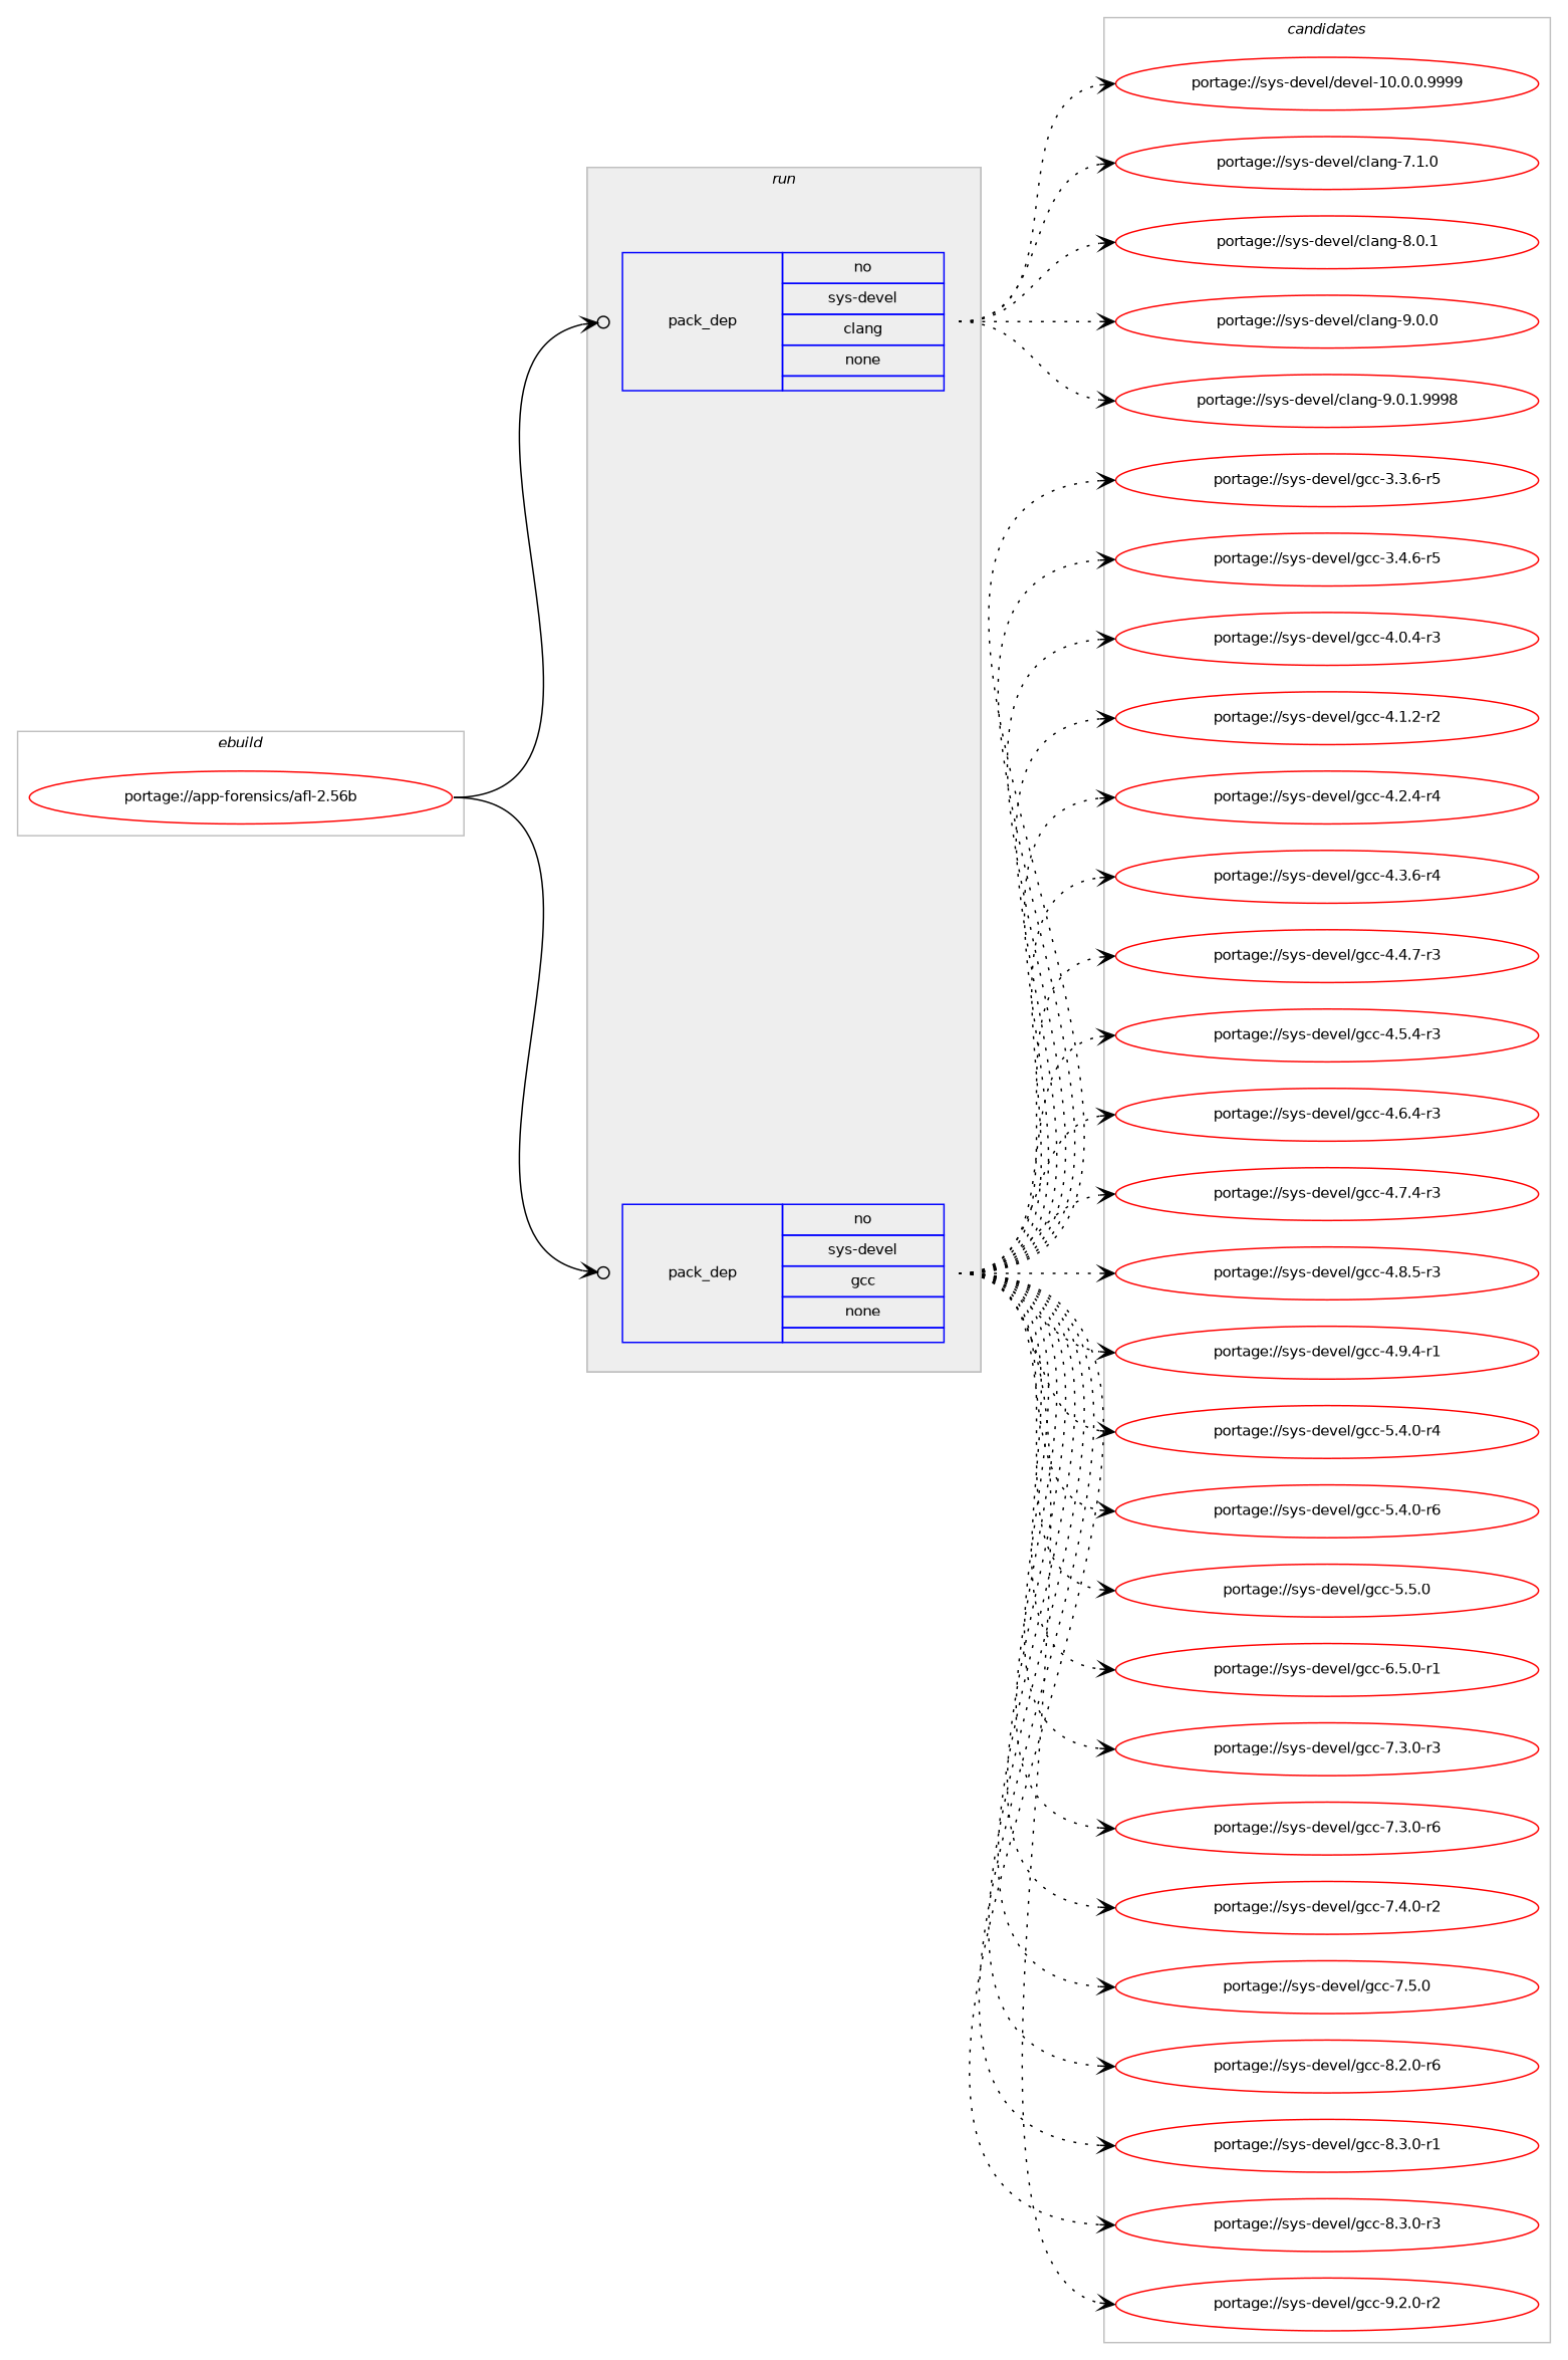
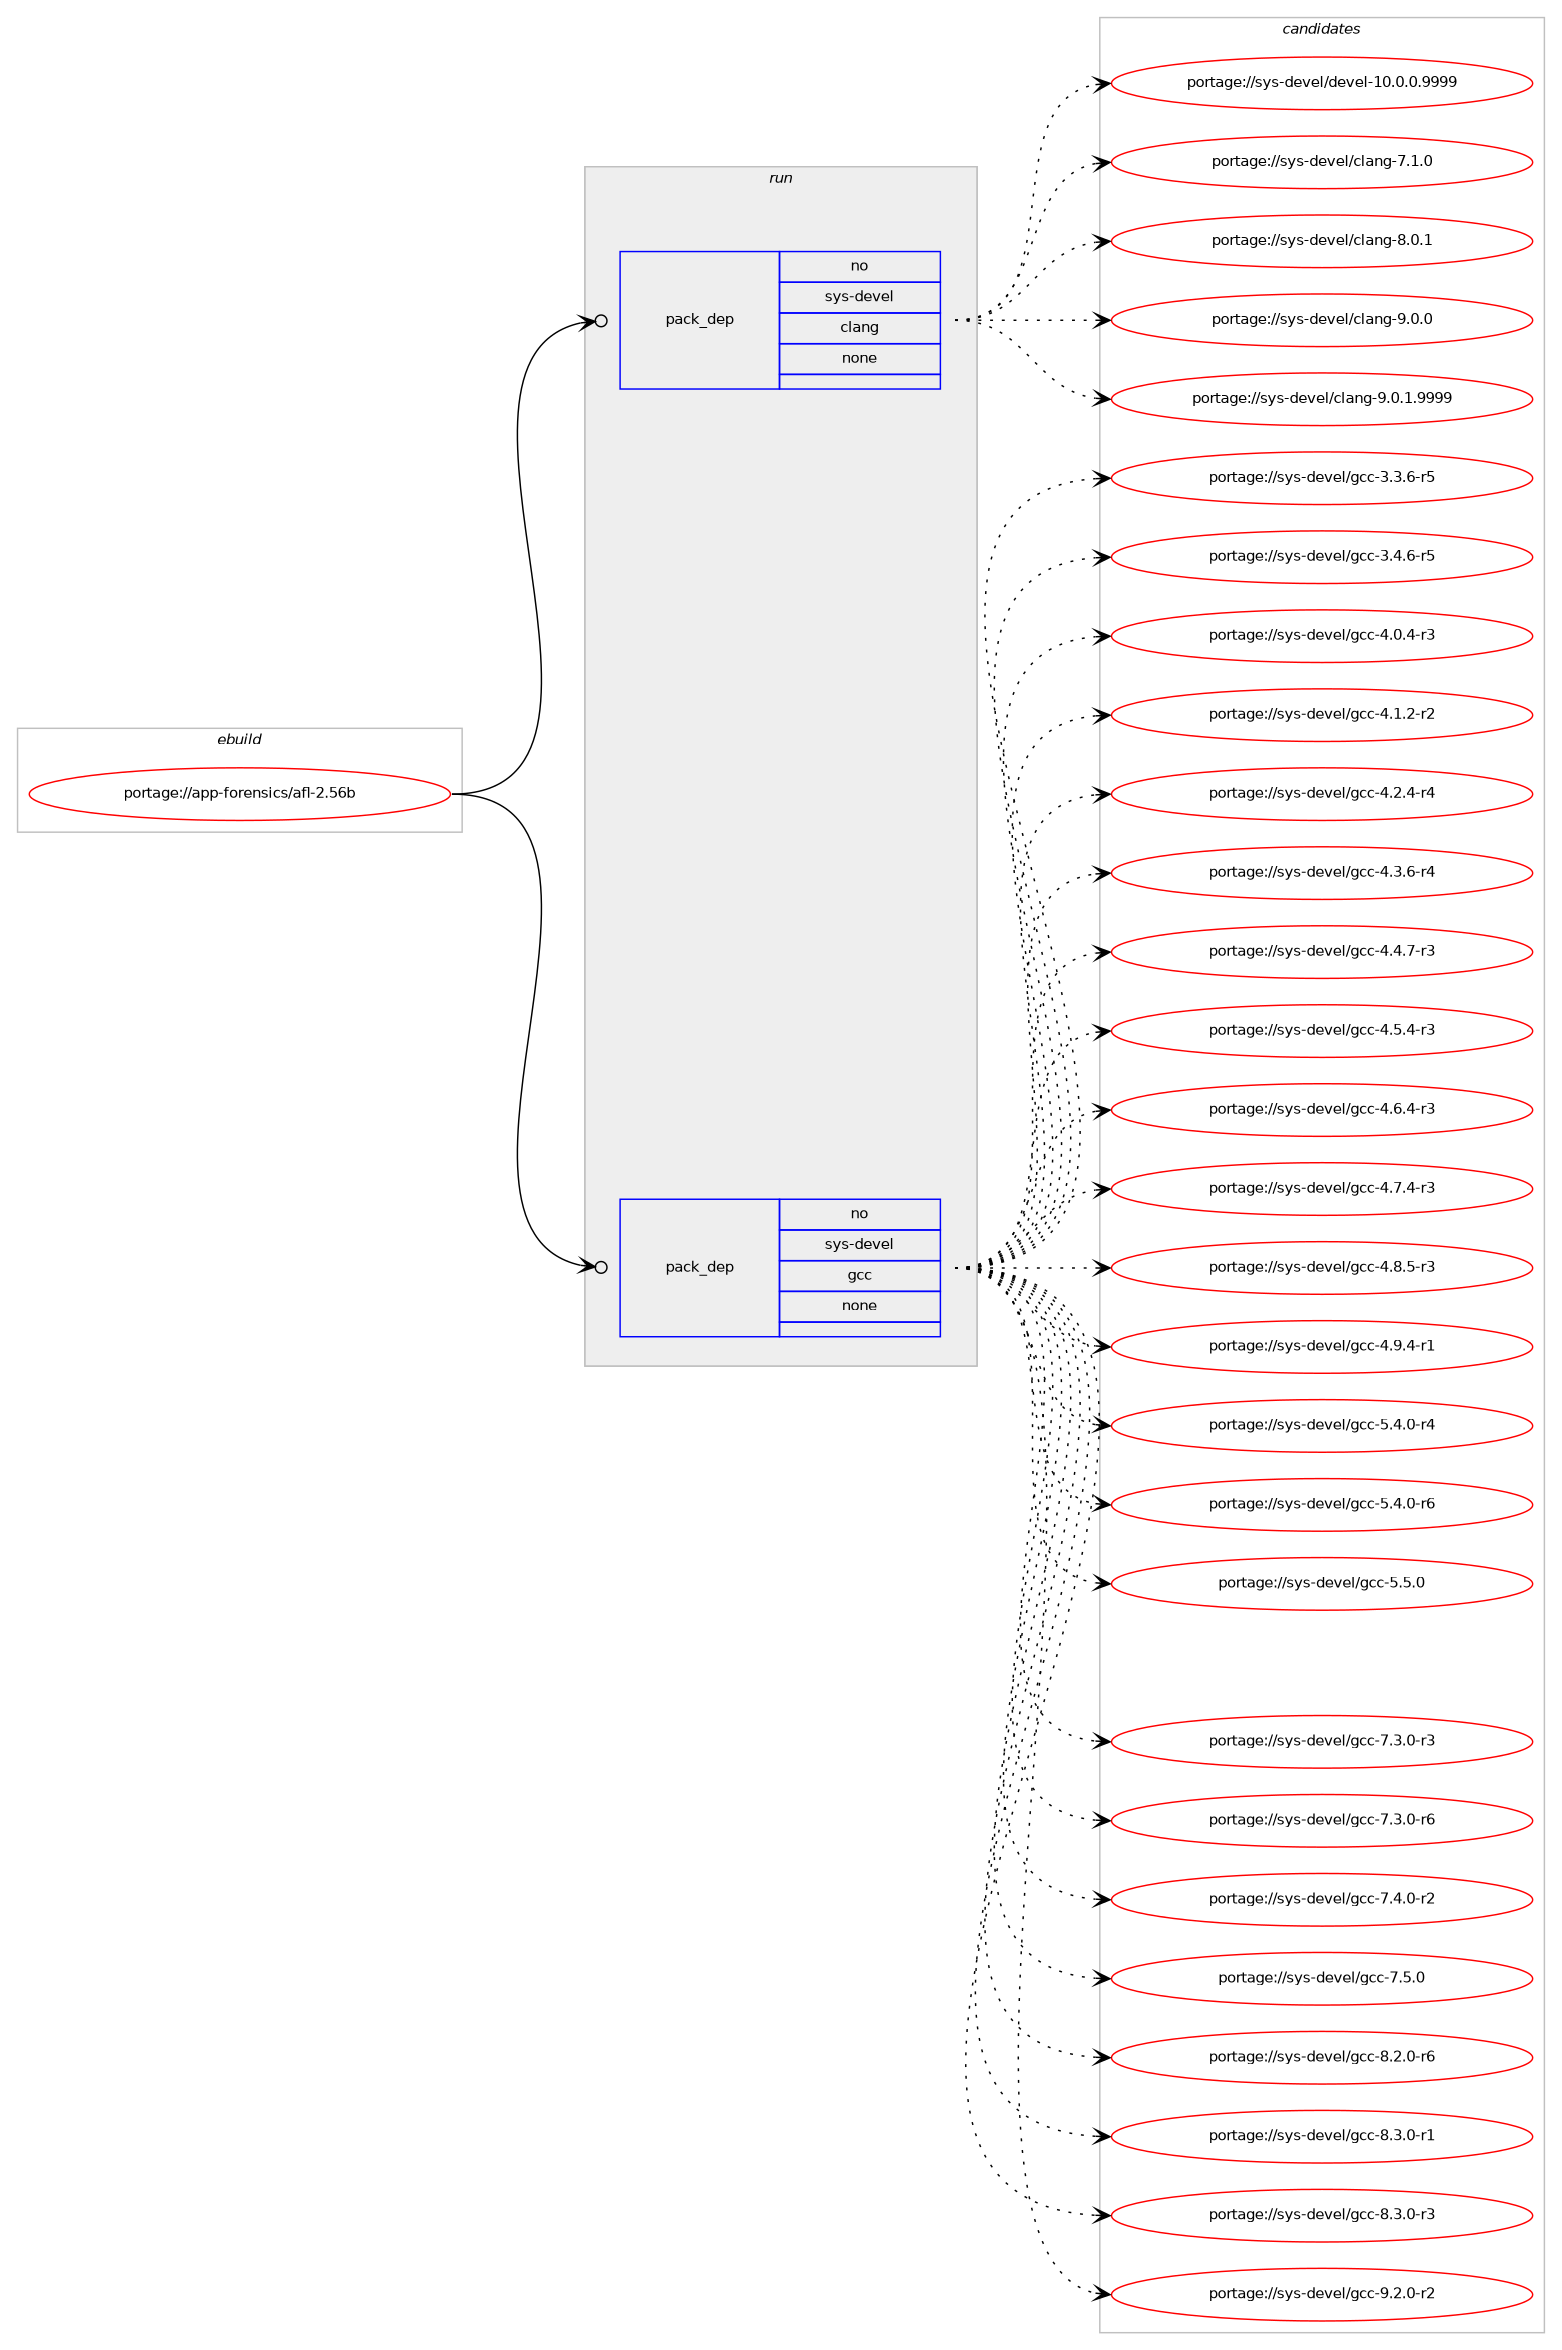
  digraph {
    compound=true
    concentrate=true
    fontname=Helvetica
    fontsize=10
    newrank=true
    rankdir=LR
    ranksep=1.5
    node [color=red fontname=Helvetica fontsize=10]
    edge [arrowhead=vee headport=w style=dotted tailport=e weight=100]
    n1 [label="portage://app-forensics/afl-2.56b" width=4]
    n2 [color=blue label=<<TABLE BORDER="0" CELLBORDER="1" CELLSPACING="0" CELLPADDING="4" WIDTH="220"><TR><TD ROWSPAN="6" CELLPADDING="30">pack_dep</TD></TR><TR><TD WIDTH="110">no</TD></TR><TR><TD>sys-devel</TD></TR><TR><TD>clang</TD></TR><TR><TD>none</TD></TR><TR><TD></TD></TR></TABLE>> shape=none]
    n3 [color=blue label=<<TABLE BORDER="0" CELLBORDER="1" CELLSPACING="0" CELLPADDING="4" WIDTH="220"><TR><TD ROWSPAN="6" CELLPADDING="30">pack_dep</TD></TR><TR><TD WIDTH="110">no</TD></TR><TR><TD>sys-devel</TD></TR><TR><TD>gcc</TD></TR><TR><TD>none</TD></TR><TR><TD></TD></TR></TABLE>> shape=none]
    n4 [label="portage://sys-devel/devel-10.0.0.9999" width=4]
    n5 [label="portage://sys-devel/clang-7.1.0" width=4]
    n6 [label="portage://sys-devel/clang-8.0.1" width=4]
    n7 [label="portage://sys-devel/clang-9.0.0" width=4]
-   n8 [label="portage://sys-devel/clang-9.0.1.9998" width=4]
+   n8 [label="portage://sys-devel/clang-9.0.1.9999" width=4]
    n9 [label="portage://sys-devel/gcc-3.3.6-r5" width=4]
    n10 [label="portage://sys-devel/gcc-3.4.6-r5" width=4]
    n11 [label="portage://sys-devel/gcc-4.0.4-r3" width=4]
    n12 [label="portage://sys-devel/gcc-4.1.2-r2" width=4]
    n13 [label="portage://sys-devel/gcc-4.2.4-r4" width=4]
    n14 [label="portage://sys-devel/gcc-4.3.6-r4" width=4]
    n15 [label="portage://sys-devel/gcc-4.4.7-r3" width=4]
    n16 [label="portage://sys-devel/gcc-4.5.4-r3" width=4]
    n17 [label="portage://sys-devel/gcc-4.6.4-r3" width=4]
    n18 [label="portage://sys-devel/gcc-4.7.4-r3" width=4]
    n19 [label="portage://sys-devel/gcc-4.8.5-r3" width=4]
    n20 [label="portage://sys-devel/gcc-4.9.4-r1" width=4]
    n21 [label="portage://sys-devel/gcc-5.4.0-r4" width=4]
    n22 [label="portage://sys-devel/gcc-5.4.0-r6" width=4]
    n23 [label="portage://sys-devel/gcc-5.5.0" width=4]
-   n24 [label="portage://sys-devel/gcc-6.5.0-r1" width=4]
    n25 [label="portage://sys-devel/gcc-7.3.0-r3" width=4]
    n26 [label="portage://sys-devel/gcc-7.3.0-r6" width=4]
    n27 [label="portage://sys-devel/gcc-7.4.0-r2" width=4]
    n28 [label="portage://sys-devel/gcc-7.5.0" width=4]
    n29 [label="portage://sys-devel/gcc-8.2.0-r6" width=4]
    n30 [label="portage://sys-devel/gcc-8.3.0-r1" width=4]
    n31 [label="portage://sys-devel/gcc-8.3.0-r3" width=4]
    n32 [label="portage://sys-devel/gcc-9.2.0-r2" width=4]
    subgraph cluster_1 {
      color=gray
      label=<<i>ebuild</i>>
      rank=same
      n1
    }
    subgraph cluster_2 {
      color=gray
      label=<<i>dependencies</i>>
      subgraph cluster_3 {
        color=gray
        fillcolor="#eeeeee"
        label=<<i>compile</i>>
        style=filled
      }
      subgraph cluster_4 {
        color=gray
        fillcolor="#eeeeee"
        label=<<i>compile and run</i>>
        style=filled
        subgraph sub_5 {
          color=gray
          fillcolor="#eeeeee"
          label=<<i>compile and run</i>>
          style=filled
          n2
        }
        subgraph sub_6 {
          color=gray
          fillcolor="#eeeeee"
          label=<<i>compile and run</i>>
          style=filled
          n3
        }
      }
      subgraph cluster_7 {
        color=gray
        fillcolor="#eeeeee"
        label=<<i>run</i>>
        style=filled
      }
    }
    subgraph cluster_8 {
      color=gray
      label=<<i>candidates</i>>
      rank=same
      subgraph sub_9 {
        color=black
        label=<<i>candidates</i>>
        nodesep=1
        rank=same
        n4
        n5
        n6
        n7
        n8
      }
      subgraph sub_10 {
        color=black
        label=<<i>candidates</i>>
        nodesep=1
        rank=same
        n9
        n10
        n11
        n12
        n13
        n14
        n15
        n16
        n17
        n18
        n19
        n20
        n21
        n22
        n23
-       n24
        n25
        n26
        n27
        n28
        n29
        n30
        n31
        n32
      }
    }
    n1 -> n2 [arrowhead=odotvee style=solid weight=20]
    n1 -> n3 [arrowhead=odotvee style=solid weight=20]
    n2 -> n4
    n2 -> n5
    n2 -> n6
    n2 -> n7
    n2 -> n8
    n3 -> n9
    n3 -> n10
    n3 -> n11
    n3 -> n12
    n3 -> n13
    n3 -> n14
    n3 -> n15
    n3 -> n16
    n3 -> n17
    n3 -> n18
    n3 -> n19
    n3 -> n20
    n3 -> n21
    n3 -> n22
    n3 -> n23
-   n3 -> n24
    n3 -> n25
    n3 -> n26
    n3 -> n27
    n3 -> n28
    n3 -> n29
    n3 -> n30
    n3 -> n31
    n3 -> n32
  }
